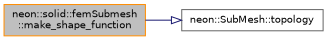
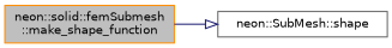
  digraph {
    rankdir=LR
    node [fontname=Helvetica fontsize=10 shape=record style=filled]
    n1 [color=darkorange fillcolor=grey75 fontcolor=black height=0.2 label="neon::solid::femSubmesh\l::make_shape_function" width=0.4]
-   n2 [color=gray40 fillcolor=white height=0.2 label="neon::SubMesh::topology" width=0.4]
+   n2 [color=gray40 fillcolor=white height=0.2 label="neon::SubMesh::shape" width=0.4]
    n1 -> n2 [color=midnightblue fontname=Helvetica fontsize=10 labelfontname=Helvetica labelfontsize=10 style=solid arrowhead=onormal]
  }
